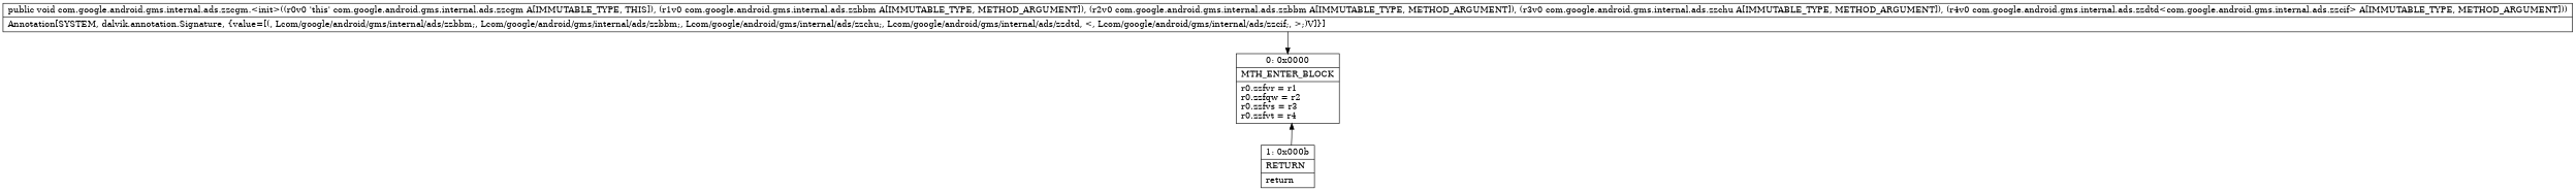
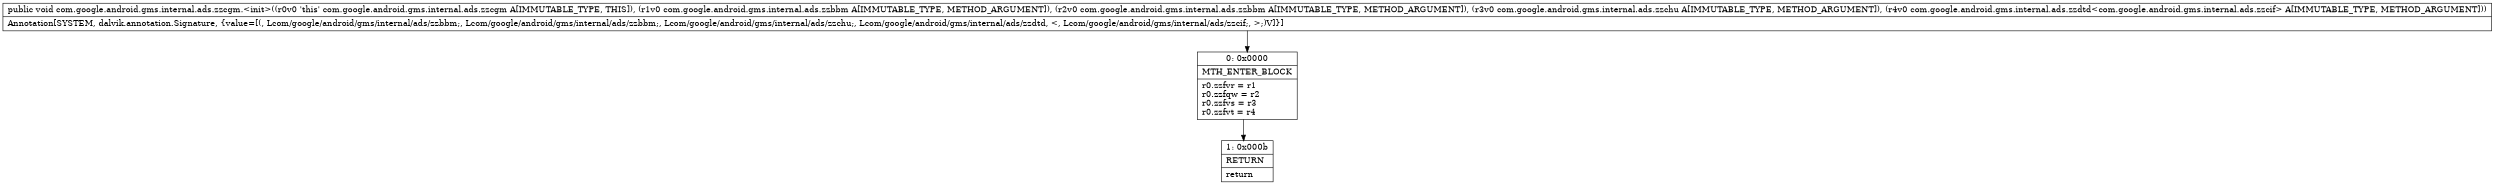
  digraph {
    node [shape=record]
    n1 [label="{0\:\ 0x0000|MTH_ENTER_BLOCK\l|r0.zzfvr = r1\lr0.zzfqw = r2\lr0.zzfvs = r3\lr0.zzfvt = r4\l}"]
    n2 [label="{1\:\ 0x000b|RETURN\l|return\l}"]
    n3 [label="{public void com.google.android.gms.internal.ads.zzcgm.\<init\>((r0v0 'this' com.google.android.gms.internal.ads.zzcgm A[IMMUTABLE_TYPE, THIS]), (r1v0 com.google.android.gms.internal.ads.zzbbm A[IMMUTABLE_TYPE, METHOD_ARGUMENT]), (r2v0 com.google.android.gms.internal.ads.zzbbm A[IMMUTABLE_TYPE, METHOD_ARGUMENT]), (r3v0 com.google.android.gms.internal.ads.zzchu A[IMMUTABLE_TYPE, METHOD_ARGUMENT]), (r4v0 com.google.android.gms.internal.ads.zzdtd\<com.google.android.gms.internal.ads.zzcif\> A[IMMUTABLE_TYPE, METHOD_ARGUMENT]))  | Annotation[SYSTEM, dalvik.annotation.Signature, \{value=[(, Lcom\/google\/android\/gms\/internal\/ads\/zzbbm;, Lcom\/google\/android\/gms\/internal\/ads\/zzbbm;, Lcom\/google\/android\/gms\/internal\/ads\/zzchu;, Lcom\/google\/android\/gms\/internal\/ads\/zzdtd, \<, Lcom\/google\/android\/gms\/internal\/ads\/zzcif;, \>;)V]\}]\l}"]
-   n2 -> n1
+   n1 -> n2
    n3 -> n1
  }
